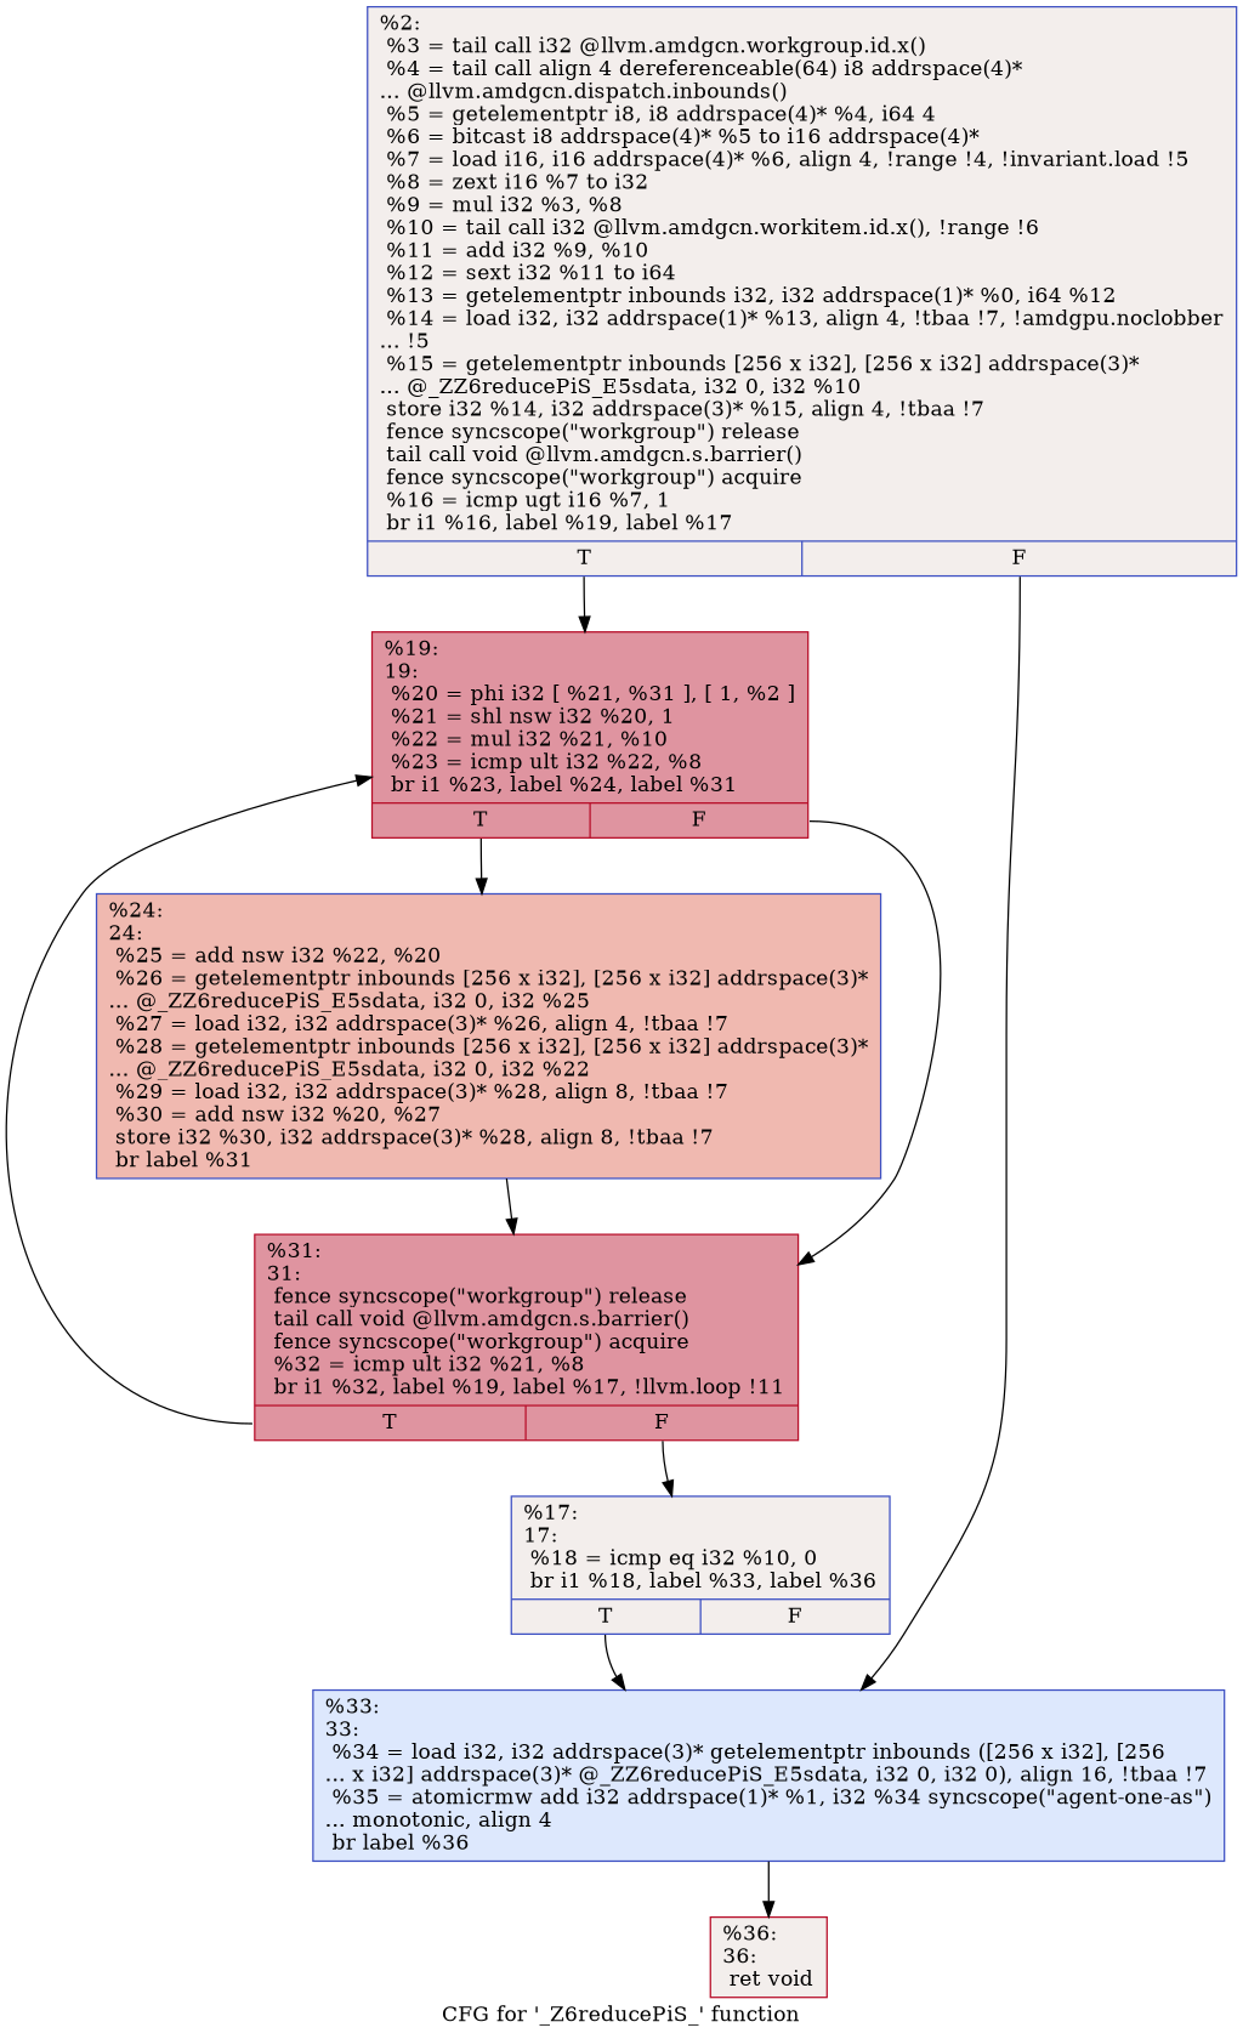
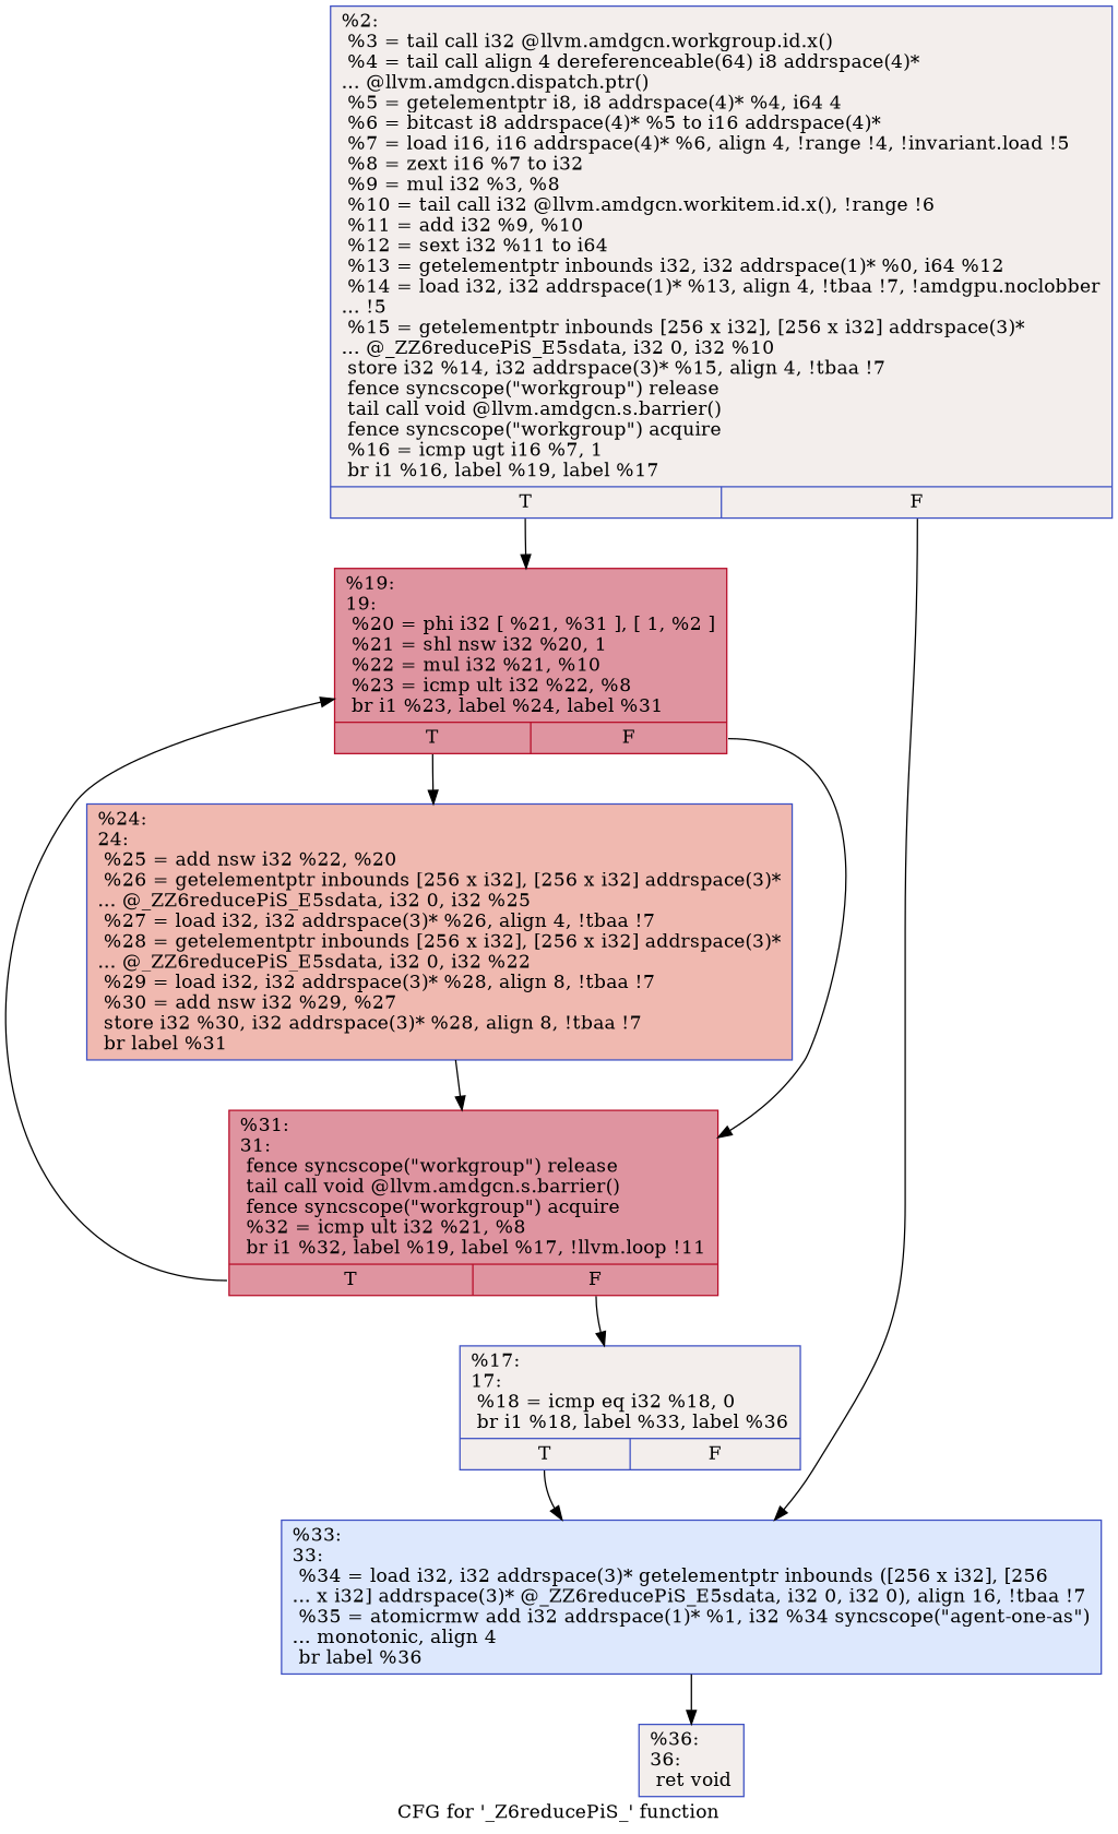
  digraph {
    label="CFG for '_Z6reducePiS_' function"
    node [color="#3d50c3ff" fillcolor="#e3d9d370" shape=record style=filled]
    edge [tailport=s0]
-   n1 [label="{%2:\l  %3 = tail call i32 @llvm.amdgcn.workgroup.id.x()\l  %4 = tail call align 4 dereferenceable(64) i8 addrspace(4)*\l... @llvm.amdgcn.dispatch.inbounds()\l  %5 = getelementptr i8, i8 addrspace(4)* %4, i64 4\l  %6 = bitcast i8 addrspace(4)* %5 to i16 addrspace(4)*\l  %7 = load i16, i16 addrspace(4)* %6, align 4, !range !4, !invariant.load !5\l  %8 = zext i16 %7 to i32\l  %9 = mul i32 %3, %8\l  %10 = tail call i32 @llvm.amdgcn.workitem.id.x(), !range !6\l  %11 = add i32 %9, %10\l  %12 = sext i32 %11 to i64\l  %13 = getelementptr inbounds i32, i32 addrspace(1)* %0, i64 %12\l  %14 = load i32, i32 addrspace(1)* %13, align 4, !tbaa !7, !amdgpu.noclobber\l... !5\l  %15 = getelementptr inbounds [256 x i32], [256 x i32] addrspace(3)*\l... @_ZZ6reducePiS_E5sdata, i32 0, i32 %10\l  store i32 %14, i32 addrspace(3)* %15, align 4, !tbaa !7\l  fence syncscope(\"workgroup\") release\l  tail call void @llvm.amdgcn.s.barrier()\l  fence syncscope(\"workgroup\") acquire\l  %16 = icmp ugt i16 %7, 1\l  br i1 %16, label %19, label %17\l|{<s0>T|<s1>F}}"]
+   n1 [label="{%2:\l  %3 = tail call i32 @llvm.amdgcn.workgroup.id.x()\l  %4 = tail call align 4 dereferenceable(64) i8 addrspace(4)*\l... @llvm.amdgcn.dispatch.ptr()\l  %5 = getelementptr i8, i8 addrspace(4)* %4, i64 4\l  %6 = bitcast i8 addrspace(4)* %5 to i16 addrspace(4)*\l  %7 = load i16, i16 addrspace(4)* %6, align 4, !range !4, !invariant.load !5\l  %8 = zext i16 %7 to i32\l  %9 = mul i32 %3, %8\l  %10 = tail call i32 @llvm.amdgcn.workitem.id.x(), !range !6\l  %11 = add i32 %9, %10\l  %12 = sext i32 %11 to i64\l  %13 = getelementptr inbounds i32, i32 addrspace(1)* %0, i64 %12\l  %14 = load i32, i32 addrspace(1)* %13, align 4, !tbaa !7, !amdgpu.noclobber\l... !5\l  %15 = getelementptr inbounds [256 x i32], [256 x i32] addrspace(3)*\l... @_ZZ6reducePiS_E5sdata, i32 0, i32 %10\l  store i32 %14, i32 addrspace(3)* %15, align 4, !tbaa !7\l  fence syncscope(\"workgroup\") release\l  tail call void @llvm.amdgcn.s.barrier()\l  fence syncscope(\"workgroup\") acquire\l  %16 = icmp ugt i16 %7, 1\l  br i1 %16, label %19, label %17\l|{<s0>T|<s1>F}}"]
    n2 [color="#b70d28ff" fillcolor="#b70d2870" label="{%19:\l19:                                               \l  %20 = phi i32 [ %21, %31 ], [ 1, %2 ]\l  %21 = shl nsw i32 %20, 1\l  %22 = mul i32 %21, %10\l  %23 = icmp ult i32 %22, %8\l  br i1 %23, label %24, label %31\l|{<s0>T|<s1>F}}"]
    n3 [fillcolor="#b2ccfb70" label="{%33:\l33:                                               \l  %34 = load i32, i32 addrspace(3)* getelementptr inbounds ([256 x i32], [256\l... x i32] addrspace(3)* @_ZZ6reducePiS_E5sdata, i32 0, i32 0), align 16, !tbaa !7\l  %35 = atomicrmw add i32 addrspace(1)* %1, i32 %34 syncscope(\"agent-one-as\")\l... monotonic, align 4\l  br label %36\l}"]
-   n4 [fillcolor="#de614d70" label="{%24:\l24:                                               \l  %25 = add nsw i32 %22, %20\l  %26 = getelementptr inbounds [256 x i32], [256 x i32] addrspace(3)*\l... @_ZZ6reducePiS_E5sdata, i32 0, i32 %25\l  %27 = load i32, i32 addrspace(3)* %26, align 4, !tbaa !7\l  %28 = getelementptr inbounds [256 x i32], [256 x i32] addrspace(3)*\l... @_ZZ6reducePiS_E5sdata, i32 0, i32 %22\l  %29 = load i32, i32 addrspace(3)* %28, align 8, !tbaa !7\l  %30 = add nsw i32 %20, %27\l  store i32 %30, i32 addrspace(3)* %28, align 8, !tbaa !7\l  br label %31\l}"]
+   n4 [fillcolor="#de614d70" label="{%24:\l24:                                               \l  %25 = add nsw i32 %22, %20\l  %26 = getelementptr inbounds [256 x i32], [256 x i32] addrspace(3)*\l... @_ZZ6reducePiS_E5sdata, i32 0, i32 %25\l  %27 = load i32, i32 addrspace(3)* %26, align 4, !tbaa !7\l  %28 = getelementptr inbounds [256 x i32], [256 x i32] addrspace(3)*\l... @_ZZ6reducePiS_E5sdata, i32 0, i32 %22\l  %29 = load i32, i32 addrspace(3)* %28, align 8, !tbaa !7\l  %30 = add nsw i32 %29, %27\l  store i32 %30, i32 addrspace(3)* %28, align 8, !tbaa !7\l  br label %31\l}"]
    n5 [color="#b70d28ff" fillcolor="#b70d2870" label="{%31:\l31:                                               \l  fence syncscope(\"workgroup\") release\l  tail call void @llvm.amdgcn.s.barrier()\l  fence syncscope(\"workgroup\") acquire\l  %32 = icmp ult i32 %21, %8\l  br i1 %32, label %19, label %17, !llvm.loop !11\l|{<s0>T|<s1>F}}"]
-   n6 [label="{%17:\l17:                                               \l  %18 = icmp eq i32 %10, 0\l  br i1 %18, label %33, label %36\l|{<s0>T|<s1>F}}"]
-   n7 [color="#b70d28ff" label="{%36:\l36:                                               \l  ret void\l}"]
+   n6 [label="{%17:\l17:                                               \l  %18 = icmp eq i32 %18, 0\l  br i1 %18, label %33, label %36\l|{<s0>T|<s1>F}}"]
+   n7 [label="{%36:\l36:                                               \l  ret void\l}"]
    n1 -> n2
    n1 -> n3 [tailport=s1]
    n2 -> n4
    n2 -> n5 [tailport=s1]
    n3 -> n7
    n4 -> n5
    n5 -> n2
    n5 -> n6 [tailport=s1]
    n6 -> n3
  }
